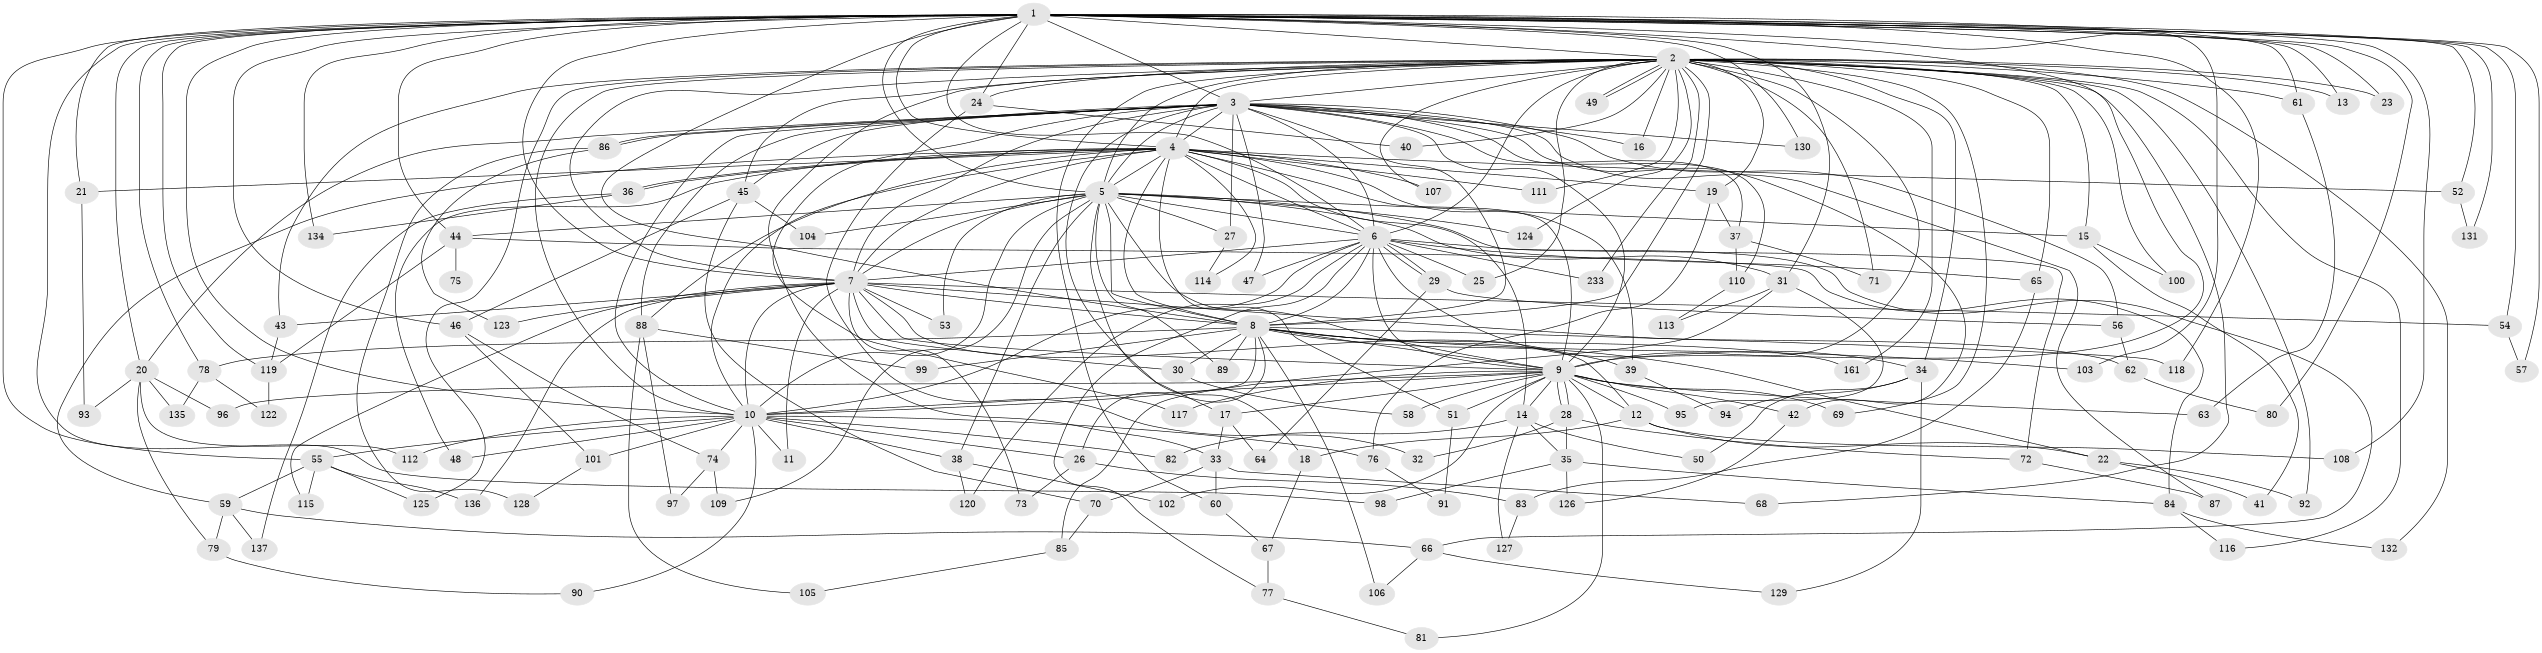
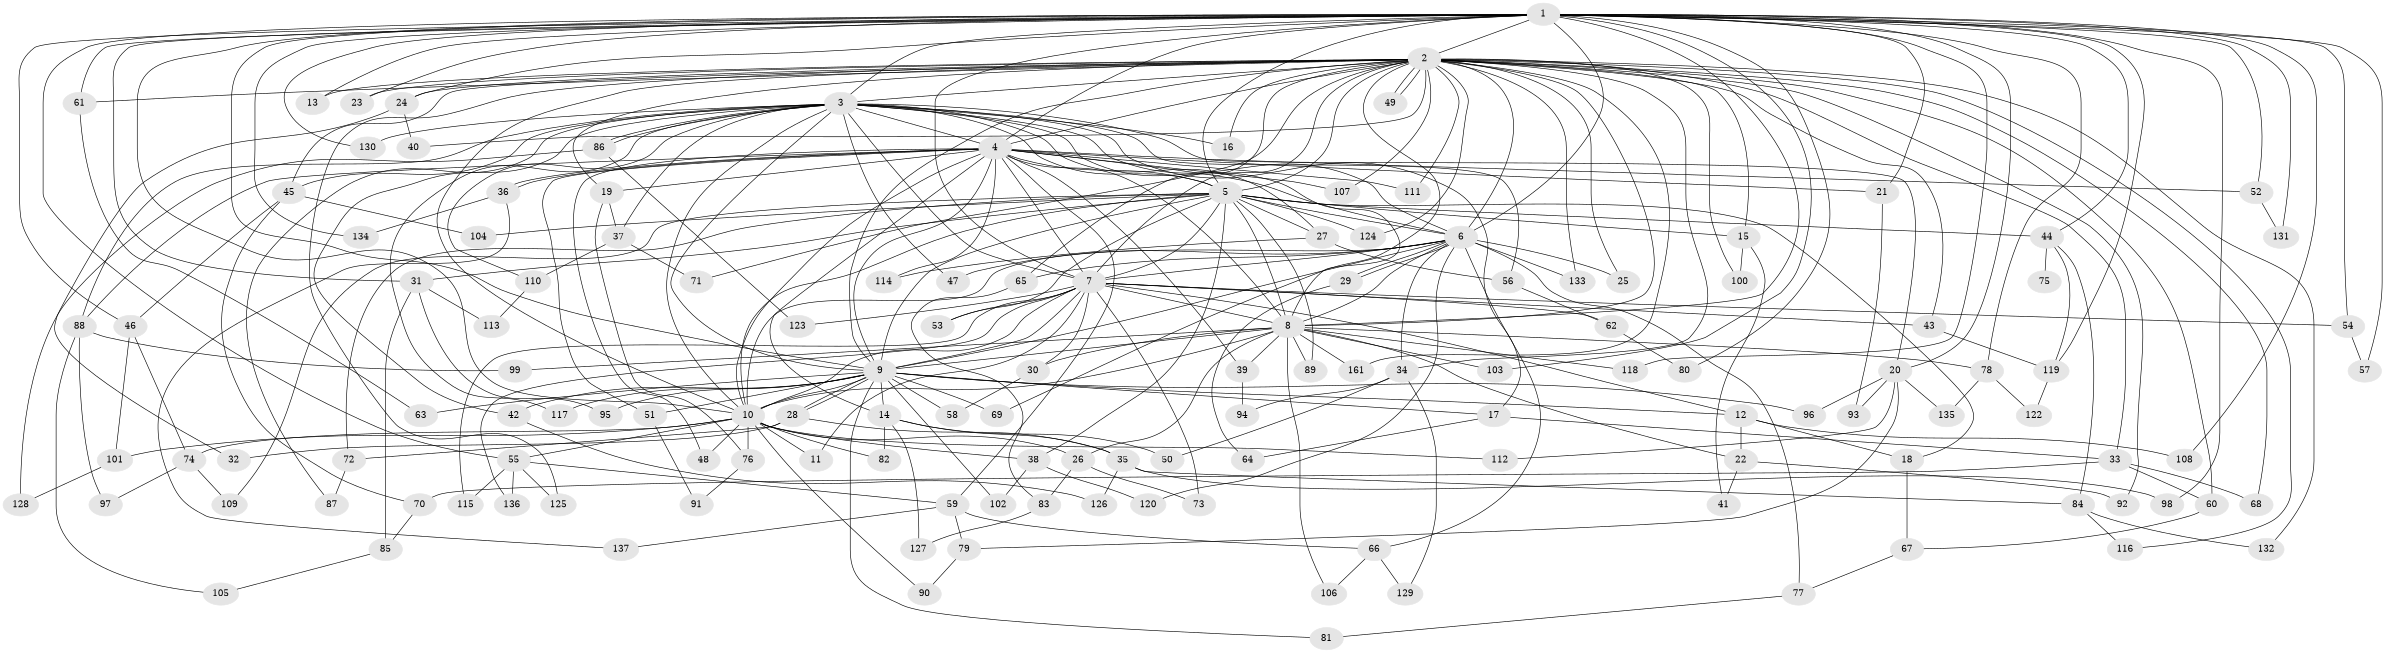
  graph {
    node [color=gray90 style=filled]
    1
    2
    3
    4
    5
    6
    7
    8
    9
    10
    13
    20
    21
    23
    24
    31
    44
    46
    52
    54
    55
    57
    61
    78
    80
    98
    103
    108
    118
    130
    131
    134
    119
    15
    16
    19
    25
    33
    34
    40
    43
    45
    49
    60
    65
    68
    69
    71
    92
    100
    107
    111
    116
    n54 [label=161]
    124
    125
    132
-   133 [label=233]
+   133
    17
    27
    37
    42
    47
    56
    86
    87
    88
    110
    117
    14
    36
    39
    48
    51
    59
    114
    18
    38
    53
    72
    89
    104
    109
    29
    66
    77
    120
    11
    12
    30
    62
    73
    115
    123
    136
    22
    26
    99
    106
    28
    58
    63
    81
    95
    96
    102
    74
    76
    82
    90
    101
    112
    79
    93
    135
    32
    85
    113
    75
    84
    122
    41
    70
    50
    94
    129
    67
    83
    64
    126
    128
    97
    105
    35
    127
    137
    91
    1 -- 2
    1 -- 3
    1 -- 4
    1 -- 5
    1 -- 6
    1 -- 7
    1 -- 8
    1 -- 9
    1 -- 10
    1 -- 13
    1 -- 20
    1 -- 21
    1 -- 23
    1 -- 24
    1 -- 31
    1 -- 44
    1 -- 46
    1 -- 52
    1 -- 54
    1 -- 55
    1 -- 57
    1 -- 61
    1 -- 78
    1 -- 80
    1 -- 98
    1 -- 103
    1 -- 108
    1 -- 118
    1 -- 130
    1 -- 131
    1 -- 134
    1 -- 119
    2 -- 3
    2 -- 4
    2 -- 5
    2 -- 6
    2 -- 7
    2 -- 8
    2 -- 9
    2 -- 10
    2 -- 13
    2 -- 23
    2 -- 24
    2 -- 61
    2 -- 15
    2 -- 16
    2 -- 19
    2 -- 25
    2 -- 33
    2 -- 34
    2 -- 40
    2 -- 43
    2 -- 45
    2 -- 49
    2 -- 49
    2 -- 60
    2 -- 65
    2 -- 68
    2 -- 69
    2 -- 71
    2 -- 92
    2 -- 100
    2 -- 107
    2 -- 111
    2 -- 116
    2 -- n54
    2 -- 124
    2 -- 125
    2 -- 132
    2 -- 133
    3 -- 4
    3 -- 5
    3 -- 6
    3 -- 7
    3 -- 8
    3 -- 9
    3 -- 10
    3 -- 20
    3 -- 130
    3 -- 16
    3 -- 45
    3 -- 17
    3 -- 27
    3 -- 37
    3 -- 42
    3 -- 47
    3 -- 56
    3 -- 86
    3 -- 86
    3 -- 87
    3 -- 88
    3 -- 110
    3 -- 117
    4 -- 5
    4 -- 6
    4 -- 7
    4 -- 8
    4 -- 9
    4 -- 10
    4 -- 21
    4 -- 52
    4 -- 19
    4 -- 107
    4 -- 111
    4 -- 88
    4 -- 14
    4 -- 36
    4 -- 36
    4 -- 39
    4 -- 48
    4 -- 51
    4 -- 59
    4 -- 114
    5 -- 6
    5 -- 7
    5 -- 8
    5 -- 9
    5 -- 10
    5 -- 31
    5 -- 44
    5 -- 15
    5 -- 124
    5 -- 27
    5 -- 18
    5 -- 38
    5 -- 53
    5 -- 72
    5 -- 89
    5 -- 104
    5 -- 109
    6 -- 7
    6 -- 8
    6 -- 9
    6 -- 10
    6 -- 25
    6 -- 34
    6 -- 65
    6 -- 133
    6 -- 47
    6 -- 29
    6 -- 29
    6 -- 66
    6 -- 77
    6 -- 120
    7 -- 8
    7 -- 9
    7 -- 10
    7 -- 54
    7 -- 43
    7 -- 53
    7 -- 11
    7 -- 12
    7 -- 30
    7 -- 62
    7 -- 73
    7 -- 115
    7 -- 123
    7 -- 136
    8 -- 9
    8 -- 10
    8 -- 78
    8 -- 103
    8 -- 118
    8 -- n54
    8 -- 39
    8 -- 89
    8 -- 30
    8 -- 22
    8 -- 26
    8 -- 99
    8 -- 106
    9 -- 10
    9 -- 69
    9 -- 17
    9 -- 42
    9 -- 117
    9 -- 14
    9 -- 51
    9 -- 12
    9 -- 28
    9 -- 28
    9 -- 58
    9 -- 63
    9 -- 81
    9 -- 95
    9 -- 96
    9 -- 102
    10 -- 55
    10 -- 48
    10 -- 38
    10 -- 11
    10 -- 26
    10 -- 74
    10 -- 76
    10 -- 82
    10 -- 90
    10 -- 101
    10 -- 112
    20 -- 96
    20 -- 112
    20 -- 79
    20 -- 93
    20 -- 135
    21 -- 93
    24 -- 40
    24 -- 32
    31 -- 95
    31 -- 85
    31 -- 113
    44 -- 119
    44 -- 75
    44 -- 84
    46 -- 74
    46 -- 101
    52 -- 131
    54 -- 57
    55 -- 125
    55 -- 59
    55 -- 115
    55 -- 136
    61 -- 63
    78 -- 135
    78 -- 122
    119 -- 122
    15 -- 100
    15 -- 41
    19 -- 37
    19 -- 76
    33 -- 60
    33 -- 68
    33 -- 70
    34 -- 50
    34 -- 94
    34 -- 129
    43 -- 119
    45 -- 46
    45 -- 104
    45 -- 70
    60 -- 67
    65 -- 83
    17 -- 33
    17 -- 64
-   29 -- 56
+   27 -- 56
    27 -- 114
    37 -- 71
    37 -- 110
    42 -- 126
    56 -- 62
    86 -- 123
    86 -- 128
    88 -- 99
    88 -- 97
    88 -- 105
    110 -- 113
    14 -- 82
    14 -- 50
    14 -- 35
    14 -- 127
    36 -- 134
    36 -- 137
    39 -- 94
    51 -- 91
    59 -- 66
    59 -- 79
    59 -- 137
    18 -- 67
    38 -- 120
    38 -- 102
    72 -- 87
    29 -- 64
    66 -- 106
    66 -- 129
    77 -- 81
    12 -- 108
    12 -- 18
    12 -- 22
    30 -- 58
    62 -- 80
    22 -- 92
    22 -- 41
    26 -- 73
    26 -- 83
    28 -- 72
    28 -- 32
    28 -- 35
    74 -- 109
    74 -- 97
    76 -- 91
    101 -- 128
    79 -- 90
    85 -- 105
    84 -- 116
    84 -- 132
    70 -- 85
    67 -- 77
    83 -- 127
    35 -- 98
    35 -- 84
    35 -- 126
  }
